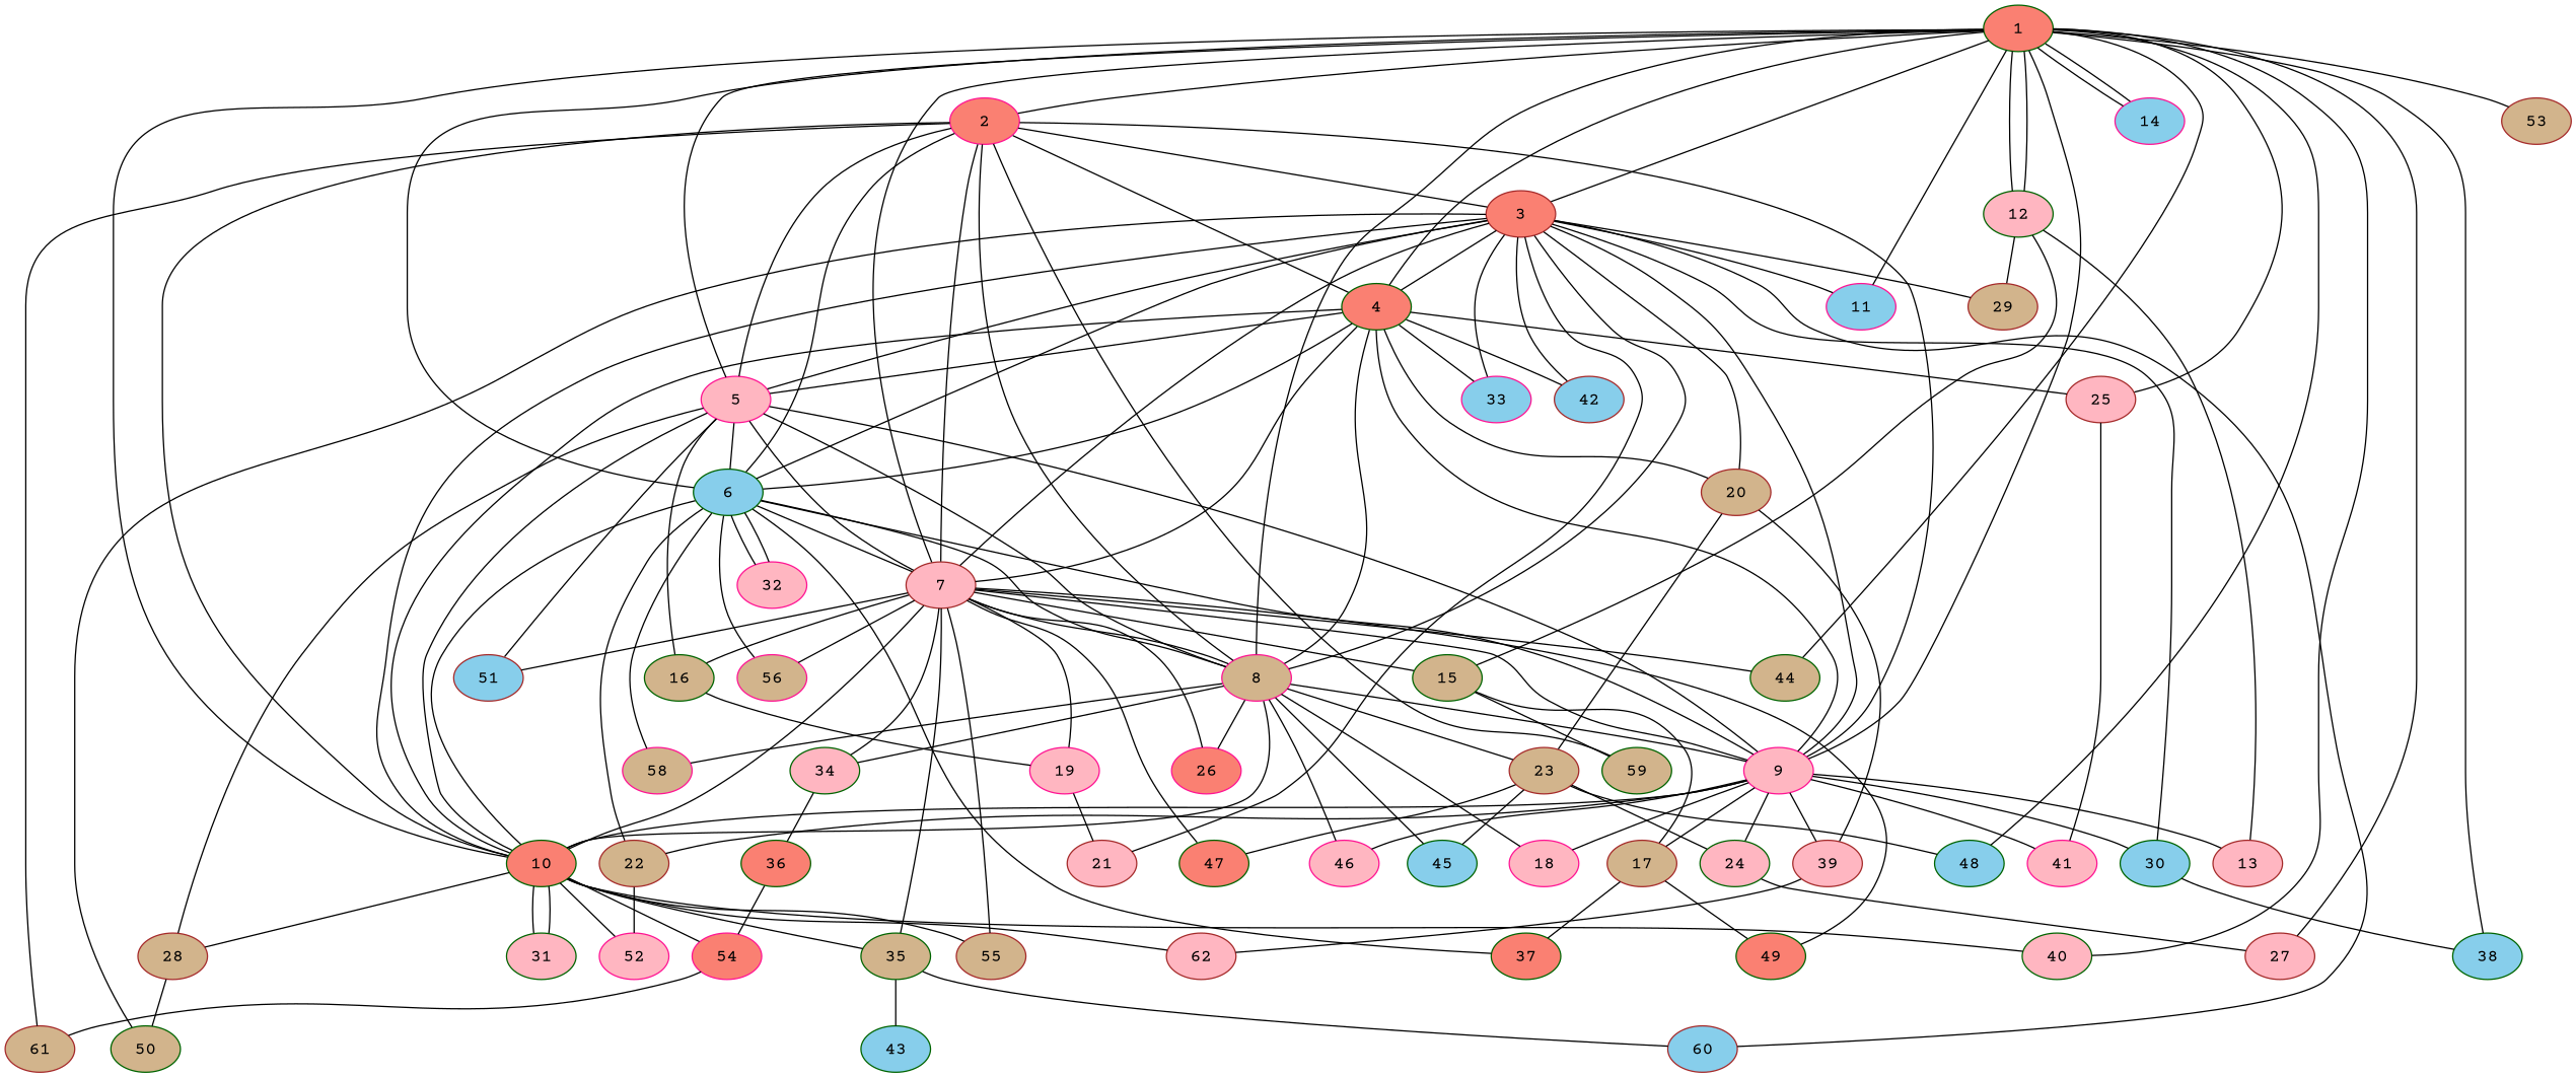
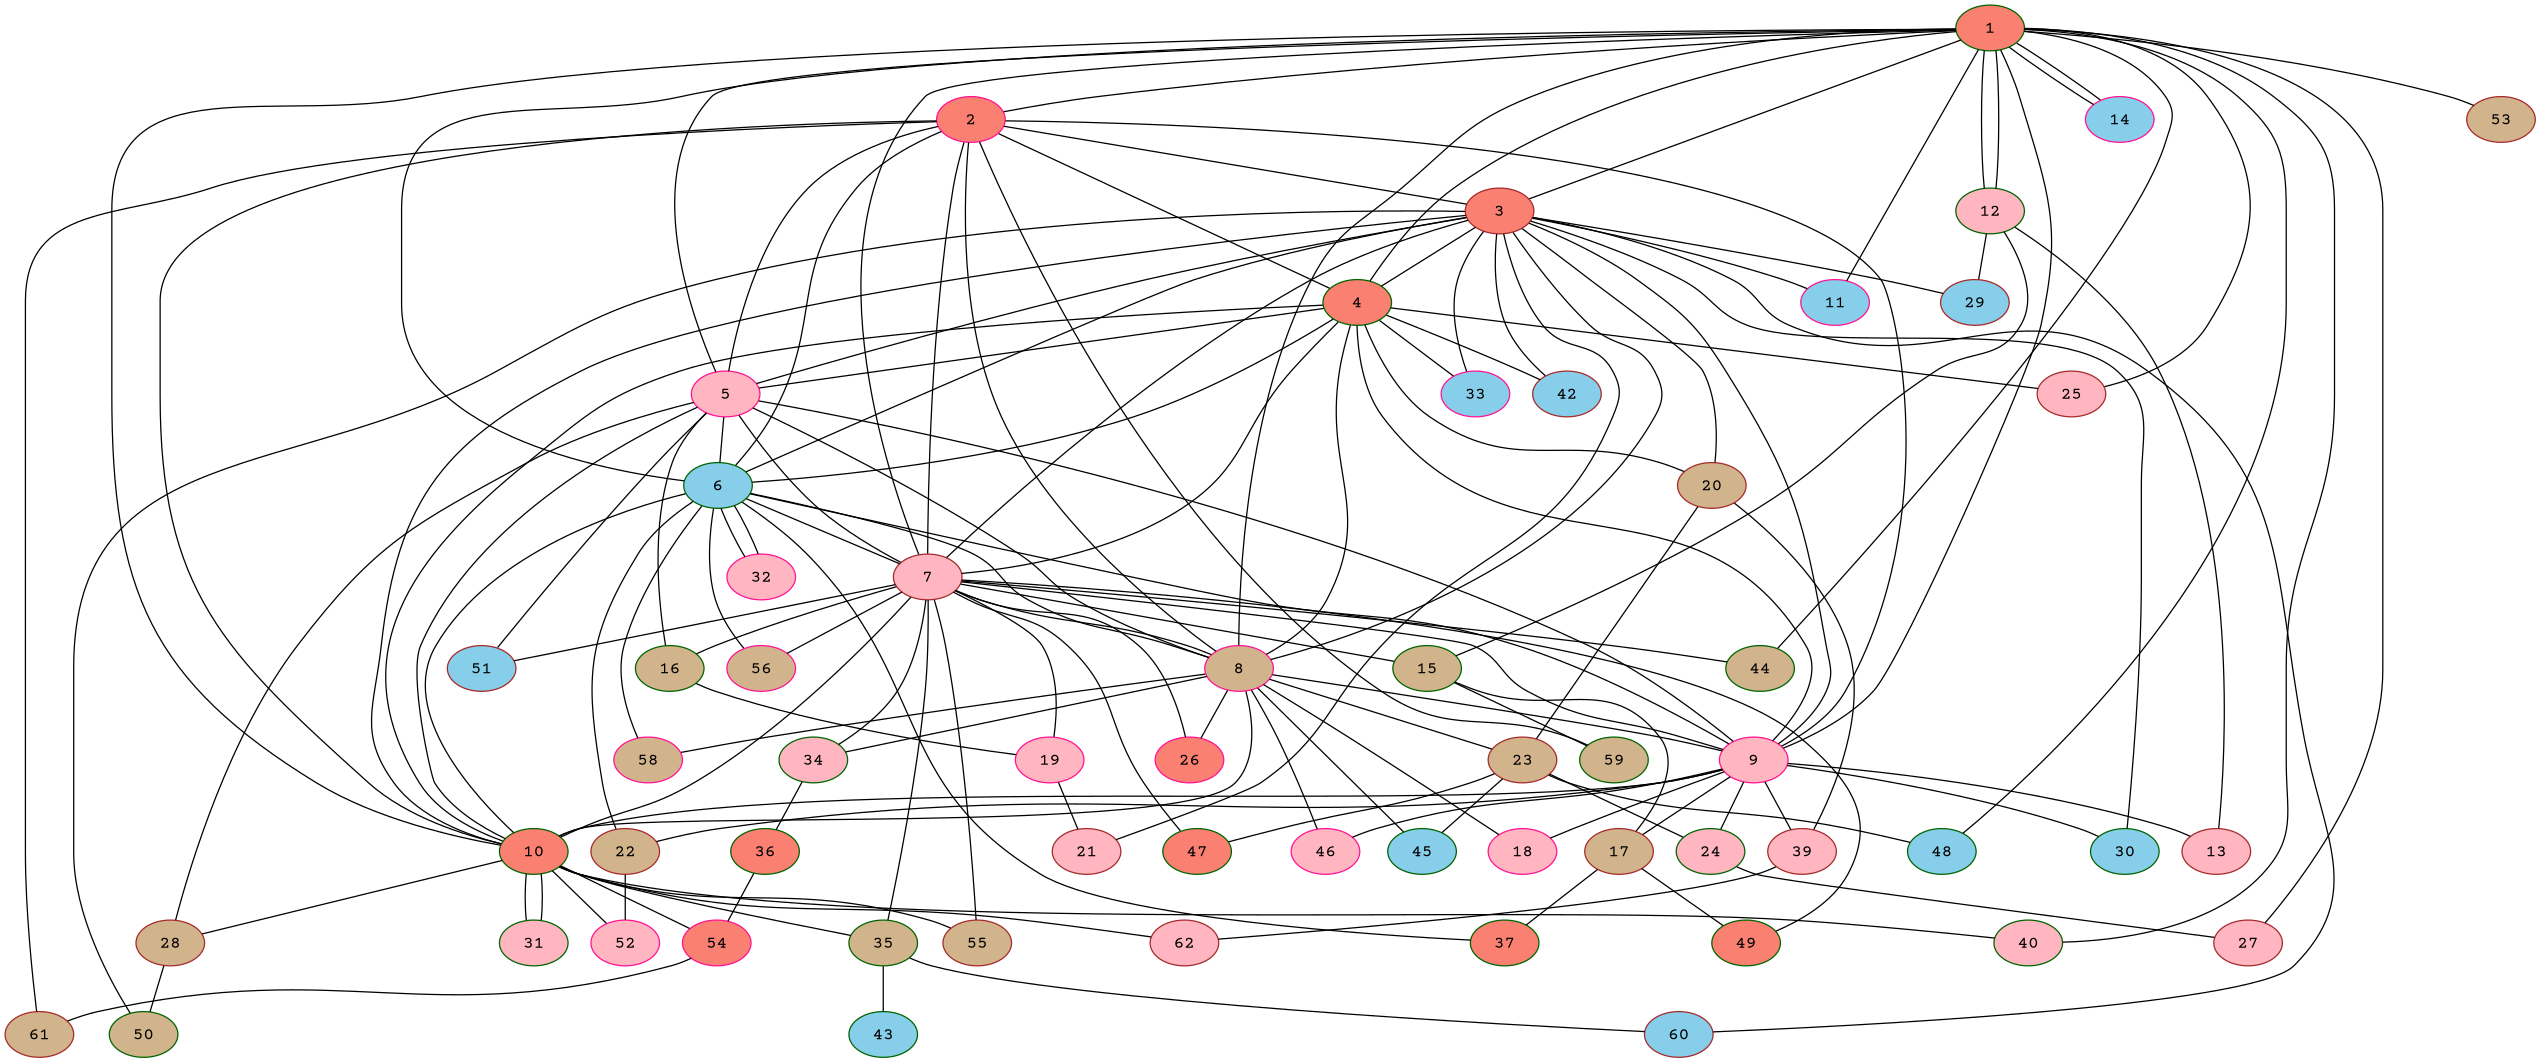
  graph {
    fontname="Courier Prime"
    node [color=darkgreen fillcolor=lightpink fontname="Courier Prime" style=filled]
    edge [fontname="Courier Prime"]
    1 [fillcolor=salmon]
    2 [color=deeppink fillcolor=salmon]
    3 [color=brown fillcolor=salmon]
    4 [fillcolor=salmon]
    5 [color=deeppink]
    6 [fillcolor=skyblue]
    7 [color=brown]
    8 [color=deeppink fillcolor=tan]
    9 [color=deeppink]
    10 [fillcolor=salmon]
    11 [color=deeppink fillcolor=skyblue]
    12
    14 [color=deeppink fillcolor=skyblue]
    25 [color=brown]
    27 [color=brown]
-   38 [fillcolor=skyblue]
    40
    44 [fillcolor=tan]
    48 [fillcolor=skyblue]
    53 [color=brown fillcolor=tan]
    59 [fillcolor=tan]
    61 [color=brown fillcolor=tan]
    20 [color=brown fillcolor=tan]
    21 [color=brown]
-   29 [color=brown fillcolor=tan]
+   29 [color=brown fillcolor=skyblue]
    30 [fillcolor=skyblue]
    33 [color=deeppink fillcolor=skyblue]
    42 [color=brown fillcolor=skyblue]
    50 [fillcolor=tan]
    60 [color=brown fillcolor=skyblue]
    16 [fillcolor=tan]
    28 [color=brown fillcolor=tan]
    51 [color=brown fillcolor=skyblue]
    22 [color=brown fillcolor=tan]
    32 [color=deeppink]
    37 [fillcolor=salmon]
    56 [color=deeppink fillcolor=tan]
    58 [color=deeppink fillcolor=tan]
    15 [fillcolor=tan]
    19 [color=deeppink]
    26 [color=deeppink fillcolor=salmon]
    34
    35 [fillcolor=tan]
    47 [fillcolor=salmon]
    49 [fillcolor=salmon]
    55 [color=brown fillcolor=tan]
    18 [color=deeppink]
    23 [color=brown fillcolor=tan]
    45 [fillcolor=skyblue]
    46 [color=deeppink]
    13 [color=brown]
    17 [color=brown fillcolor=tan]
    24
    39 [color=brown]
-   41 [color=deeppink]
    31
    52 [color=deeppink]
    54 [color=deeppink fillcolor=salmon]
    62 [color=brown]
    36 [fillcolor=salmon]
    43 [fillcolor=skyblue]
    1 -- 2
    1 -- 3
    1 -- 4
    1 -- 5
    1 -- 6
    1 -- 7
    1 -- 8
    1 -- 9
    1 -- 10
    1 -- 11
    1 -- 12
    1 -- 12
    1 -- 14
    1 -- 14
    1 -- 25
    1 -- 27
-   1 -- 38
    1 -- 40
    1 -- 44
    1 -- 48
    1 -- 53
    2 -- 3
    2 -- 4
    2 -- 5
    2 -- 6
    2 -- 7
    2 -- 8
    2 -- 9
    2 -- 10
    2 -- 59
    2 -- 61
    3 -- 4
    3 -- 5
    3 -- 6
    3 -- 7
    3 -- 8
    3 -- 9
    3 -- 10
    3 -- 11
    3 -- 20
    3 -- 21
    3 -- 29
    3 -- 30
    3 -- 33
    3 -- 42
    3 -- 50
    3 -- 60
    4 -- 5
    4 -- 6
    4 -- 7
    4 -- 8
    4 -- 9
    4 -- 10
    4 -- 25
    4 -- 20
    4 -- 33
    4 -- 42
    5 -- 6
    5 -- 7
    5 -- 8
    5 -- 9
    5 -- 10
    5 -- 16
    5 -- 28
    5 -- 51
    6 -- 7
    6 -- 8
    6 -- 9
    6 -- 10
    6 -- 22
    6 -- 32
    6 -- 32
    6 -- 37
    6 -- 56
    6 -- 58
    7 -- 8
    7 -- 9
    7 -- 10
    7 -- 44
    7 -- 16
    7 -- 51
    7 -- 56
    7 -- 15
    7 -- 19
    7 -- 26
    7 -- 34
    7 -- 35
    7 -- 47
    7 -- 49
    7 -- 55
    8 -- 9
    8 -- 10
    8 -- 58
    8 -- 26
    8 -- 34
    8 -- 18
    8 -- 23
    8 -- 45
    8 -- 46
    9 -- 10
    9 -- 30
    9 -- 22
    9 -- 18
    9 -- 46
    9 -- 13
    9 -- 17
    9 -- 24
    9 -- 39
-   9 -- 41
    10 -- 40
    10 -- 28
    10 -- 35
    10 -- 55
    10 -- 31
    10 -- 31
    10 -- 52
    10 -- 54
    10 -- 62
    12 -- 29
    12 -- 15
    12 -- 13
-   25 -- 41
    20 -- 23
    20 -- 39
-   30 -- 38
    16 -- 19
    28 -- 50
    22 -- 52
    15 -- 59
    15 -- 17
    19 -- 21
    34 -- 36
    35 -- 60
    35 -- 43
    23 -- 48
    23 -- 47
    23 -- 45
    23 -- 24
    17 -- 37
    17 -- 49
    24 -- 27
    39 -- 62
    54 -- 61
    36 -- 54
  }
